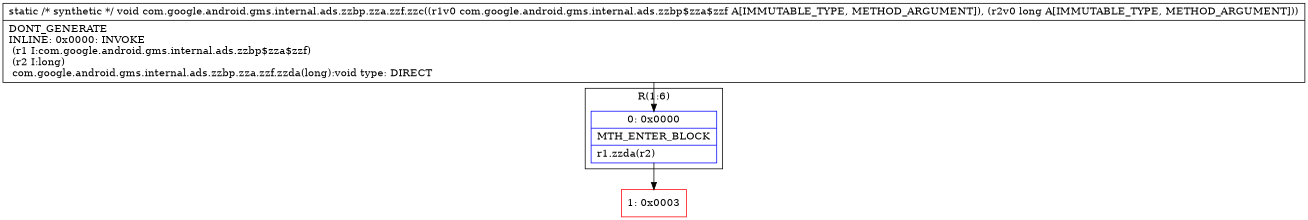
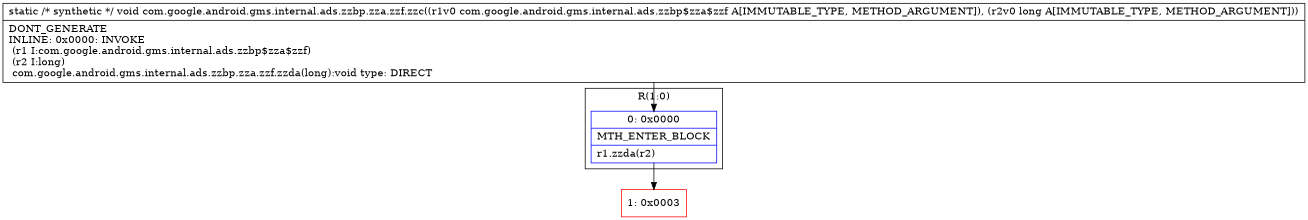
  digraph {
    node [shape=record]
    n1 [color=blue label="{0\:\ 0x0000|MTH_ENTER_BLOCK\l|r1.zzda(r2)\l}"]
    n2 [color=red label="{1\:\ 0x0003}"]
    n3 [label="{static \/* synthetic *\/ void com.google.android.gms.internal.ads.zzbp.zza.zzf.zzc((r1v0 com.google.android.gms.internal.ads.zzbp$zza$zzf A[IMMUTABLE_TYPE, METHOD_ARGUMENT]), (r2v0 long A[IMMUTABLE_TYPE, METHOD_ARGUMENT]))  | DONT_GENERATE\lINLINE: 0x0000: INVOKE  \l  (r1 I:com.google.android.gms.internal.ads.zzbp$zza$zzf)\l  (r2 I:long)\l com.google.android.gms.internal.ads.zzbp.zza.zzf.zzda(long):void type: DIRECT\l}"]
    subgraph cluster_1 {
-     label="R(1:6)"
+     label="R(1:0)"
      n1
    }
    n1 -> n2
    n3 -> n1
  }
